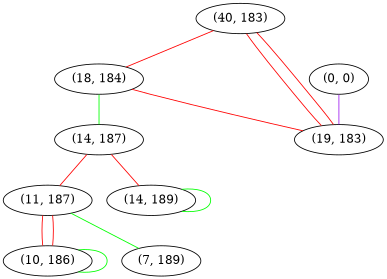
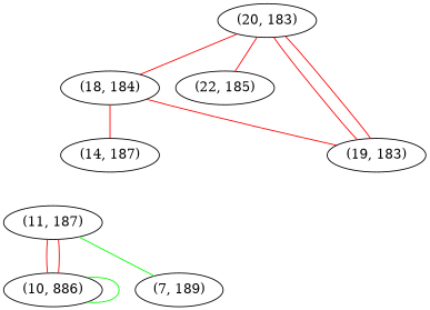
  graph {
    edge [color=red weight=1]
-   "(20, 183)" [label="(40, 183)"]
+   "(20, 183)"
    "(18, 184)"
+   "(22, 185)"
    "(19, 183)"
    "(14, 187)"
-   "(0, 0)"
    "(11, 187)"
-   "(14, 189)"
-   "(10, 186)"
+   "(10, 186)" [label="(10, 886)"]
    "(7, 189)"
    "(20, 183)" -- "(18, 184)"
+   "(20, 183)" -- "(22, 185)"
    "(20, 183)" -- "(19, 183)"
    "(20, 183)" -- "(19, 183)"
    "(18, 184)" -- "(19, 183)"
-   "(18, 184)" -- "(14, 187)" [color=green]
-   "(14, 187)" -- "(11, 187)"
-   "(14, 187)" -- "(14, 189)"
-   "(0, 0)" -- "(19, 183)" [color=purple weight=4]
+   "(18, 184)" -- "(14, 187)"
    "(11, 187)" -- "(10, 186)"
    "(11, 187)" -- "(10, 186)"
    "(11, 187)" -- "(7, 189)" [color=green]
-   "(14, 189)" -- "(14, 189)" [color=green weight=2]
    "(10, 186)" -- "(10, 186)" [color=green weight=2]
  }
